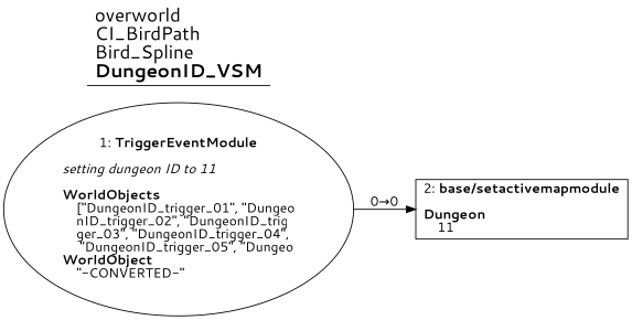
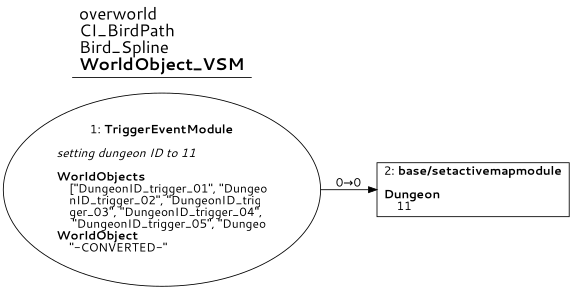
  digraph {
    fontname="Segoe UI"
    splines=spline
    rankdir=LR
    node [fontname="Segoe UI"]
    n1 [label=<1: <b>TriggerEventModule</b><br/><br/><i>setting dungeon ID to 11<br align="left"/></i><br align="left"/><b>WorldObjects</b><br align="left"/>    [&quot;DungeonID_trigger_01&quot;, &quot;Dungeo<br align="left"/>    nID_trigger_02&quot;, &quot;DungeonID_trig<br align="left"/>    ger_03&quot;, &quot;DungeonID_trigger_04&quot;,<br align="left"/>     &quot;DungeonID_trigger_05&quot;, &quot;Dungeo<br align="left"/><b>WorldObject</b><br align="left"/>    &quot;-CONVERTED-&quot;<br align="left"/>> shape=oval]
    n2 [label=<2: <b>base/setactivemapmodule</b><br/><br/><b>Dungeon</b><br align="left"/>    11<br align="left"/>> shape=box]
-   n3 [label=<<font point-size="20">overworld<br align="left"/>CI_BirdPath<br align="left"/>Bird_Spline<br align="left"/><b>DungeonID_VSM</b><br align="left"/></font>> shape=underline]
+   n3 [label=<<font point-size="20">overworld<br align="left"/>CI_BirdPath<br align="left"/>Bird_Spline<br align="left"/><b>WorldObject_VSM</b><br align="left"/></font>> shape=underline]
    n1 -> n2 [fontname="Segoe UI" label="0→0"]
  }
